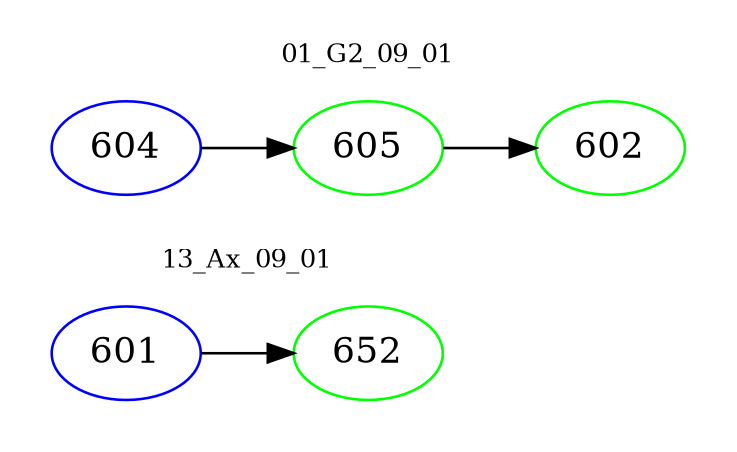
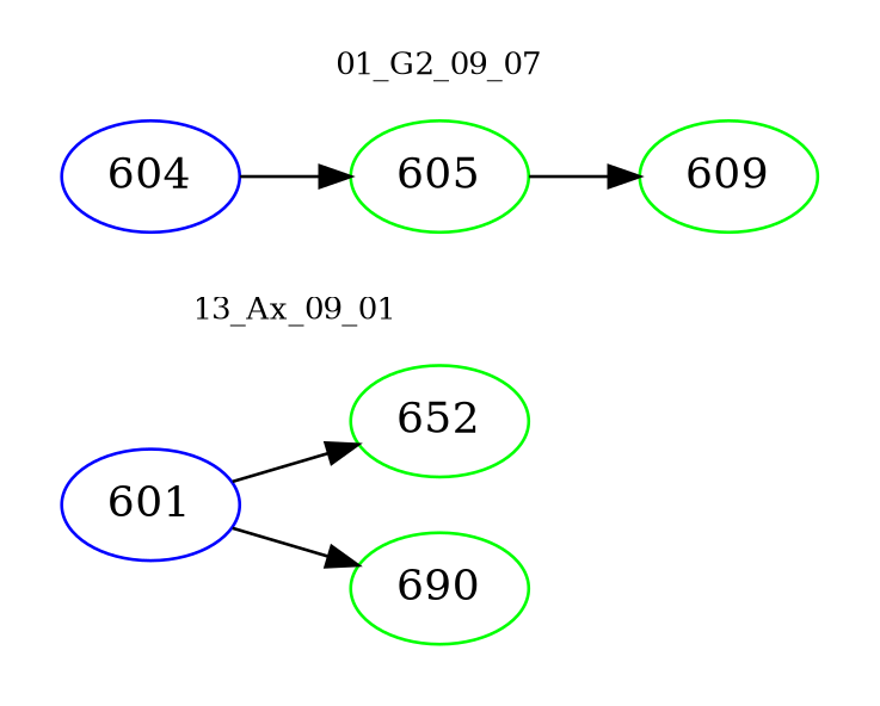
  digraph {
    rankdir=LR
    node [color=green]
    edge [color=black]
    n1 [color=blue label=601]
+   n2 [label=690]
    n3 [label=652]
    n4 [color=blue label=604]
-   n5 [label=602]
+   n5 [label=609]
    n6 [label=605]
    subgraph cluster_1 {
      color=white
      fontsize=10
      label="13_Ax_09_01"
      n1
+     n2
      n3
    }
    subgraph cluster_2 {
      color=white
      fontsize=10
-     label="01_G2_09_01"
+     label="01_G2_09_07"
      n4
      n5
      n6
    }
+   n1 -> n2
    n1 -> n3
    n4 -> n6
    n6 -> n5
  }
